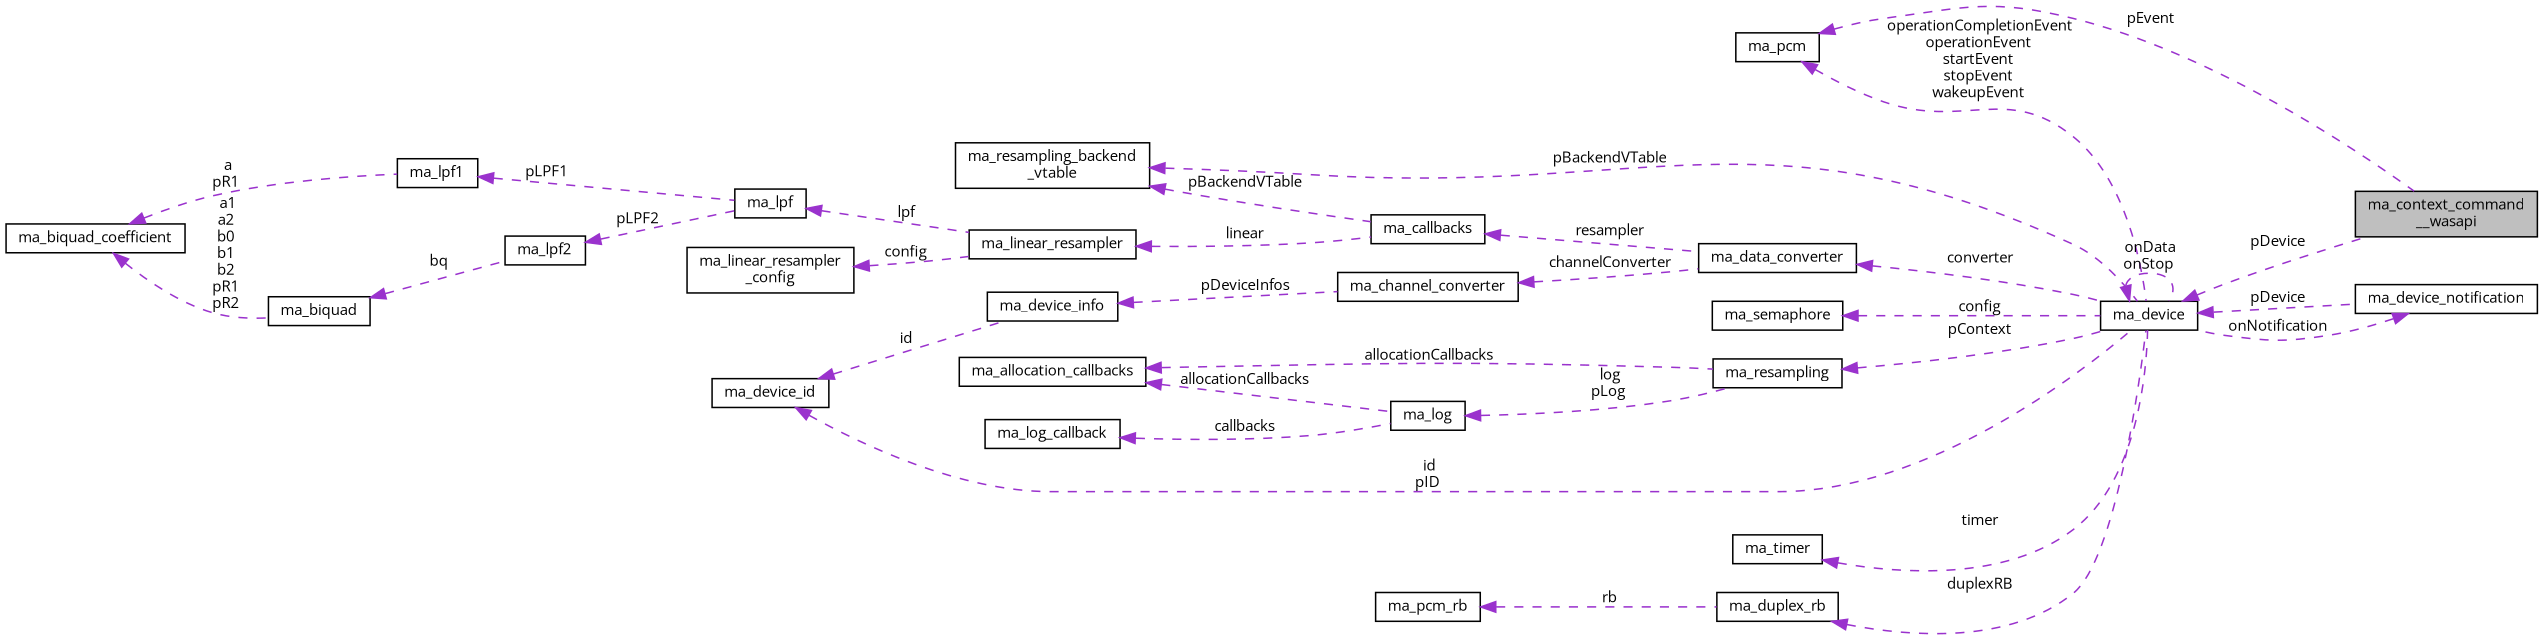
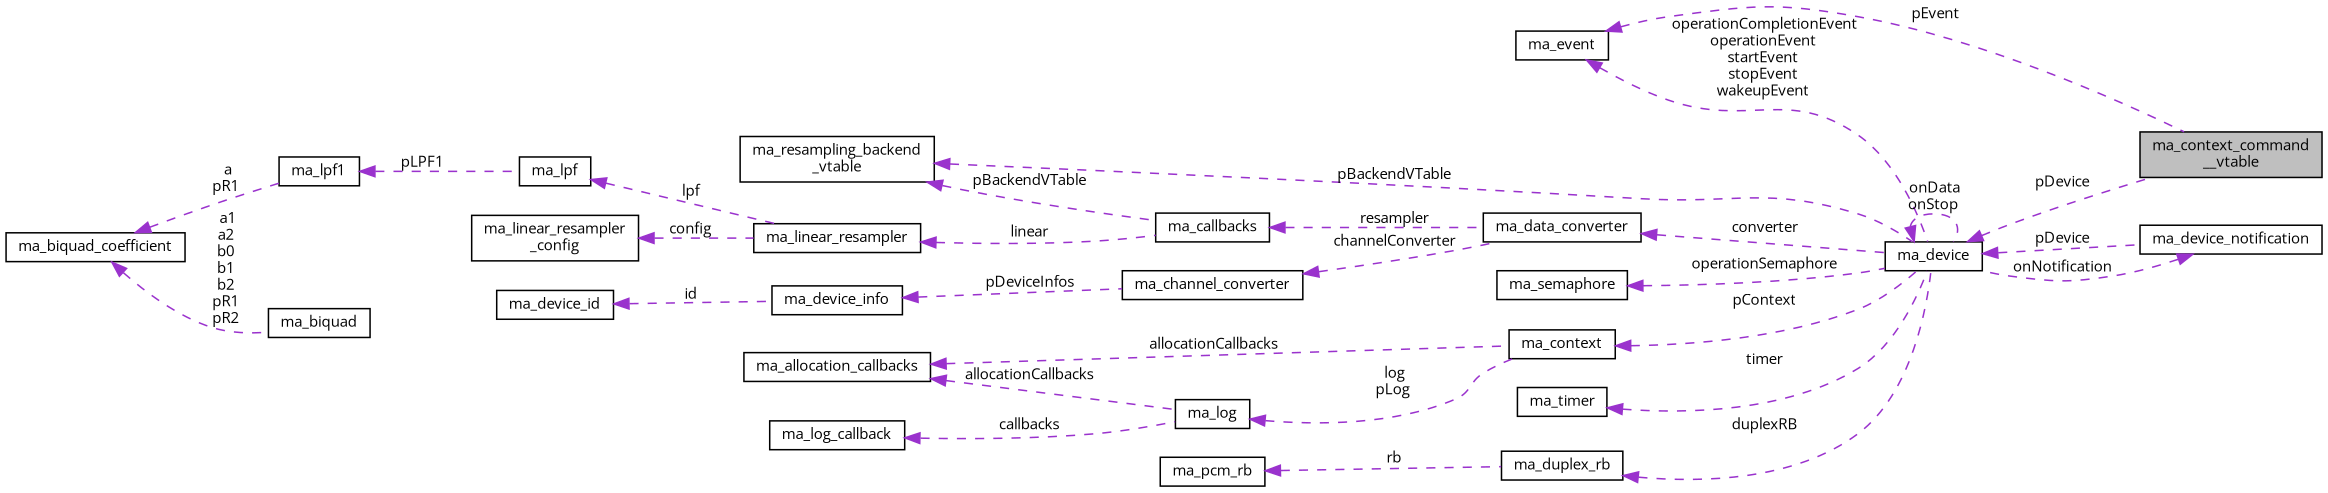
  digraph {
    fontname="Open Sans"
    rankdir=LR
    node [color=black fillcolor=white fontname="Open Sans" fontsize=10 shape=record style=filled]
    edge [color=darkorchid3 dir=back fontname="Open Sans" fontsize=10 labelfontname=Helvetica labelfontsize=10 style=dashed]
-   n1 [fillcolor=grey75 fontcolor=black height=0.2 label="ma_context_command\l__wasapi" width=0.4]
-   n2 [height=0.2 label=ma_pcm width=0.4]
+   n1 [fillcolor=grey75 fontcolor=black height=0.2 label="ma_context_command\l__vtable" width=0.4]
+   n2 [height=0.2 label=ma_event width=0.4]
    n3 [height=0.2 label=ma_device width=0.4]
    n4 [height=0.2 label=ma_device_notification width=0.4]
    n5 [height=0.2 label="ma_resampling_backend\l_vtable" width=0.4]
    n6 [height=0.2 label=ma_callbacks width=0.4]
    n7 [height=0.2 label=ma_data_converter width=0.4]
    n8 [height=0.2 label=ma_semaphore width=0.4]
-   n9 [height=0.2 label=ma_resampling width=0.4]
+   n9 [height=0.2 label=ma_context width=0.4]
    n10 [height=0.2 label=ma_device_info width=0.4]
    n11 [height=0.2 label=ma_channel_converter width=0.4]
    n12 [height=0.2 label=ma_device_id width=0.4]
    n13 [height=0.2 label=ma_allocation_callbacks width=0.4]
    n14 [height=0.2 label=ma_log width=0.4]
    n15 [height=0.2 label=ma_log_callback width=0.4]
    n16 [height=0.2 label=ma_timer width=0.4]
    n17 [height=0.2 label=ma_linear_resampler width=0.4]
    n18 [height=0.2 label=ma_lpf width=0.4]
    n19 [height=0.2 label=ma_lpf1 width=0.4]
    n20 [height=0.2 label=ma_biquad_coefficient width=0.4]
    n21 [height=0.2 label=ma_biquad width=0.4]
-   n22 [height=0.2 label=ma_lpf2 width=0.4]
    n23 [height=0.2 label="ma_linear_resampler\l_config" width=0.4]
    n24 [height=0.2 label=ma_duplex_rb width=0.4]
    n25 [height=0.2 label=ma_pcm_rb width=0.4]
    n2 -> n1 [label=" pEvent"]
    n2 -> n3 [label=" operationCompletionEvent\noperationEvent\nstartEvent\nstopEvent\nwakeupEvent"]
    n3 -> n1 [label=" pDevice"]
    n3 -> n3 [label=" onData\nonStop"]
    n3 -> n4 [label=" pDevice"]
    n4 -> n3 [label=" onNotification"]
    n5 -> n3 [label=" pBackendVTable"]
    n5 -> n6 [label=" pBackendVTable"]
    n6 -> n7 [label=" resampler"]
    n7 -> n3 [label=" converter"]
-   n8 -> n3 [label=" config"]
+   n8 -> n3 [label=" operationSemaphore"]
    n9 -> n3 [label=" pContext"]
    n10 -> n11 [label=" pDeviceInfos"]
    n11 -> n7 [label=" channelConverter"]
-   n12 -> n3 [label=" id\npID"]
    n12 -> n10 [label=" id"]
    n13 -> n9 [label=" allocationCallbacks"]
    n13 -> n14 [label=" allocationCallbacks"]
    n14 -> n9 [label=" log\npLog"]
    n15 -> n14 [label=" callbacks"]
    n16 -> n3 [label=" timer"]
    n17 -> n6 [label=" linear"]
    n18 -> n17 [label=" lpf"]
    n19 -> n18 [label=" pLPF1"]
    n20 -> n19 [label=" a\npR1"]
    n20 -> n21 [label=" a1\na2\nb0\nb1\nb2\npR1\npR2"]
-   n21 -> n22 [label=" bq"]
-   n22 -> n18 [label=" pLPF2"]
    n23 -> n17 [label=" config"]
    n24 -> n3 [label=" duplexRB"]
    n25 -> n24 [label=" rb"]
  }
